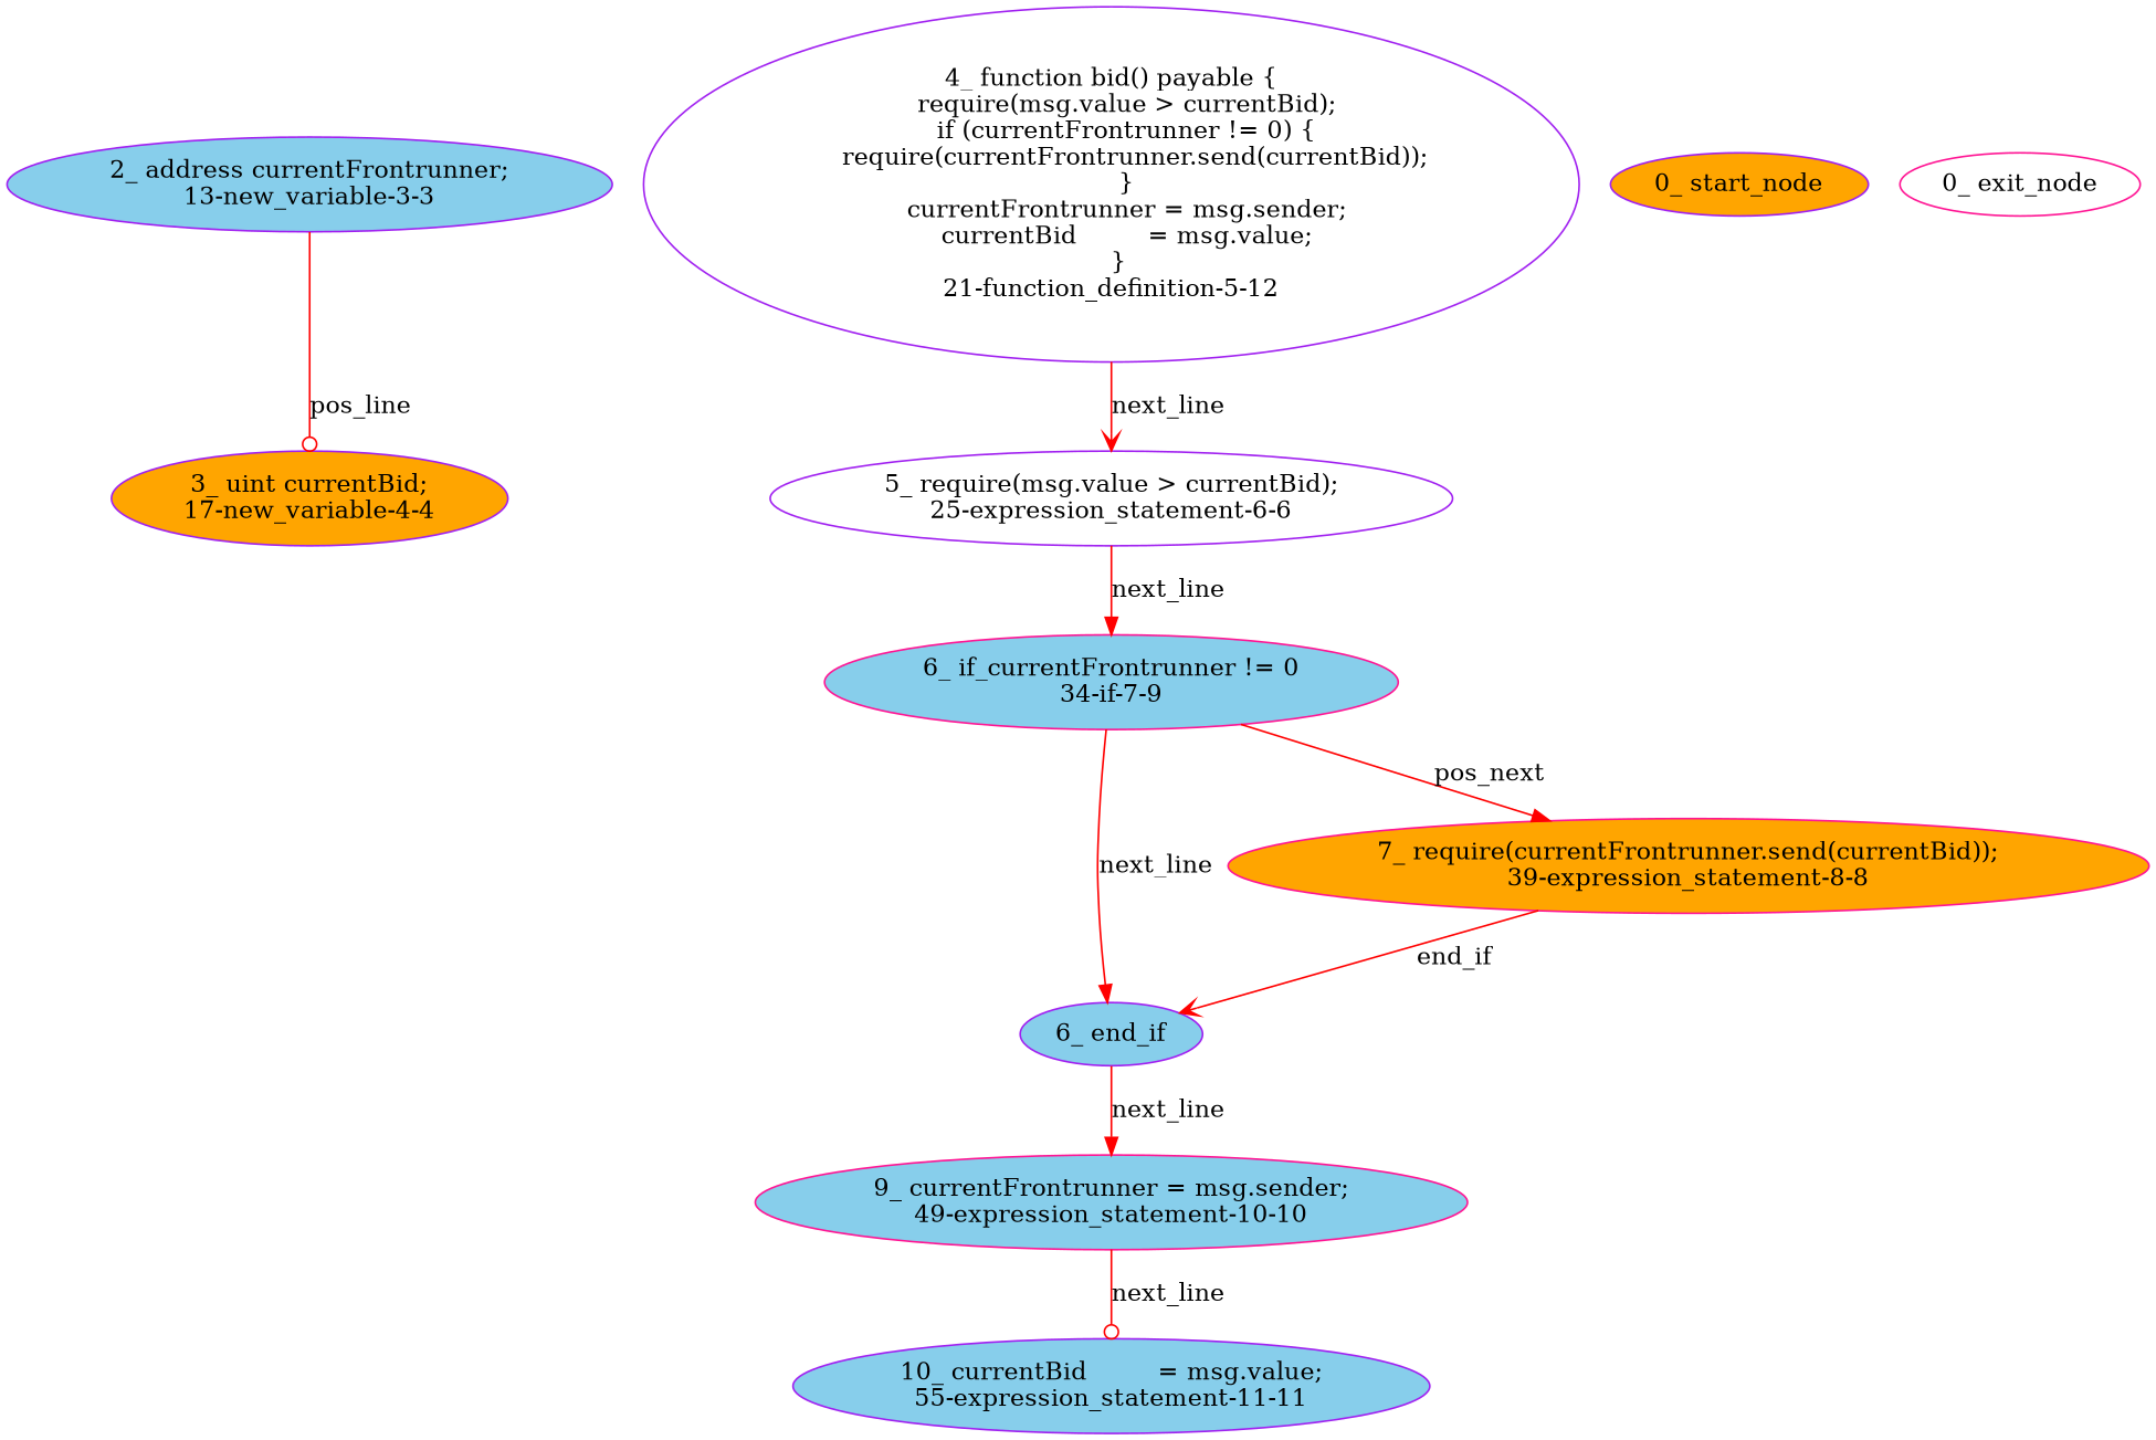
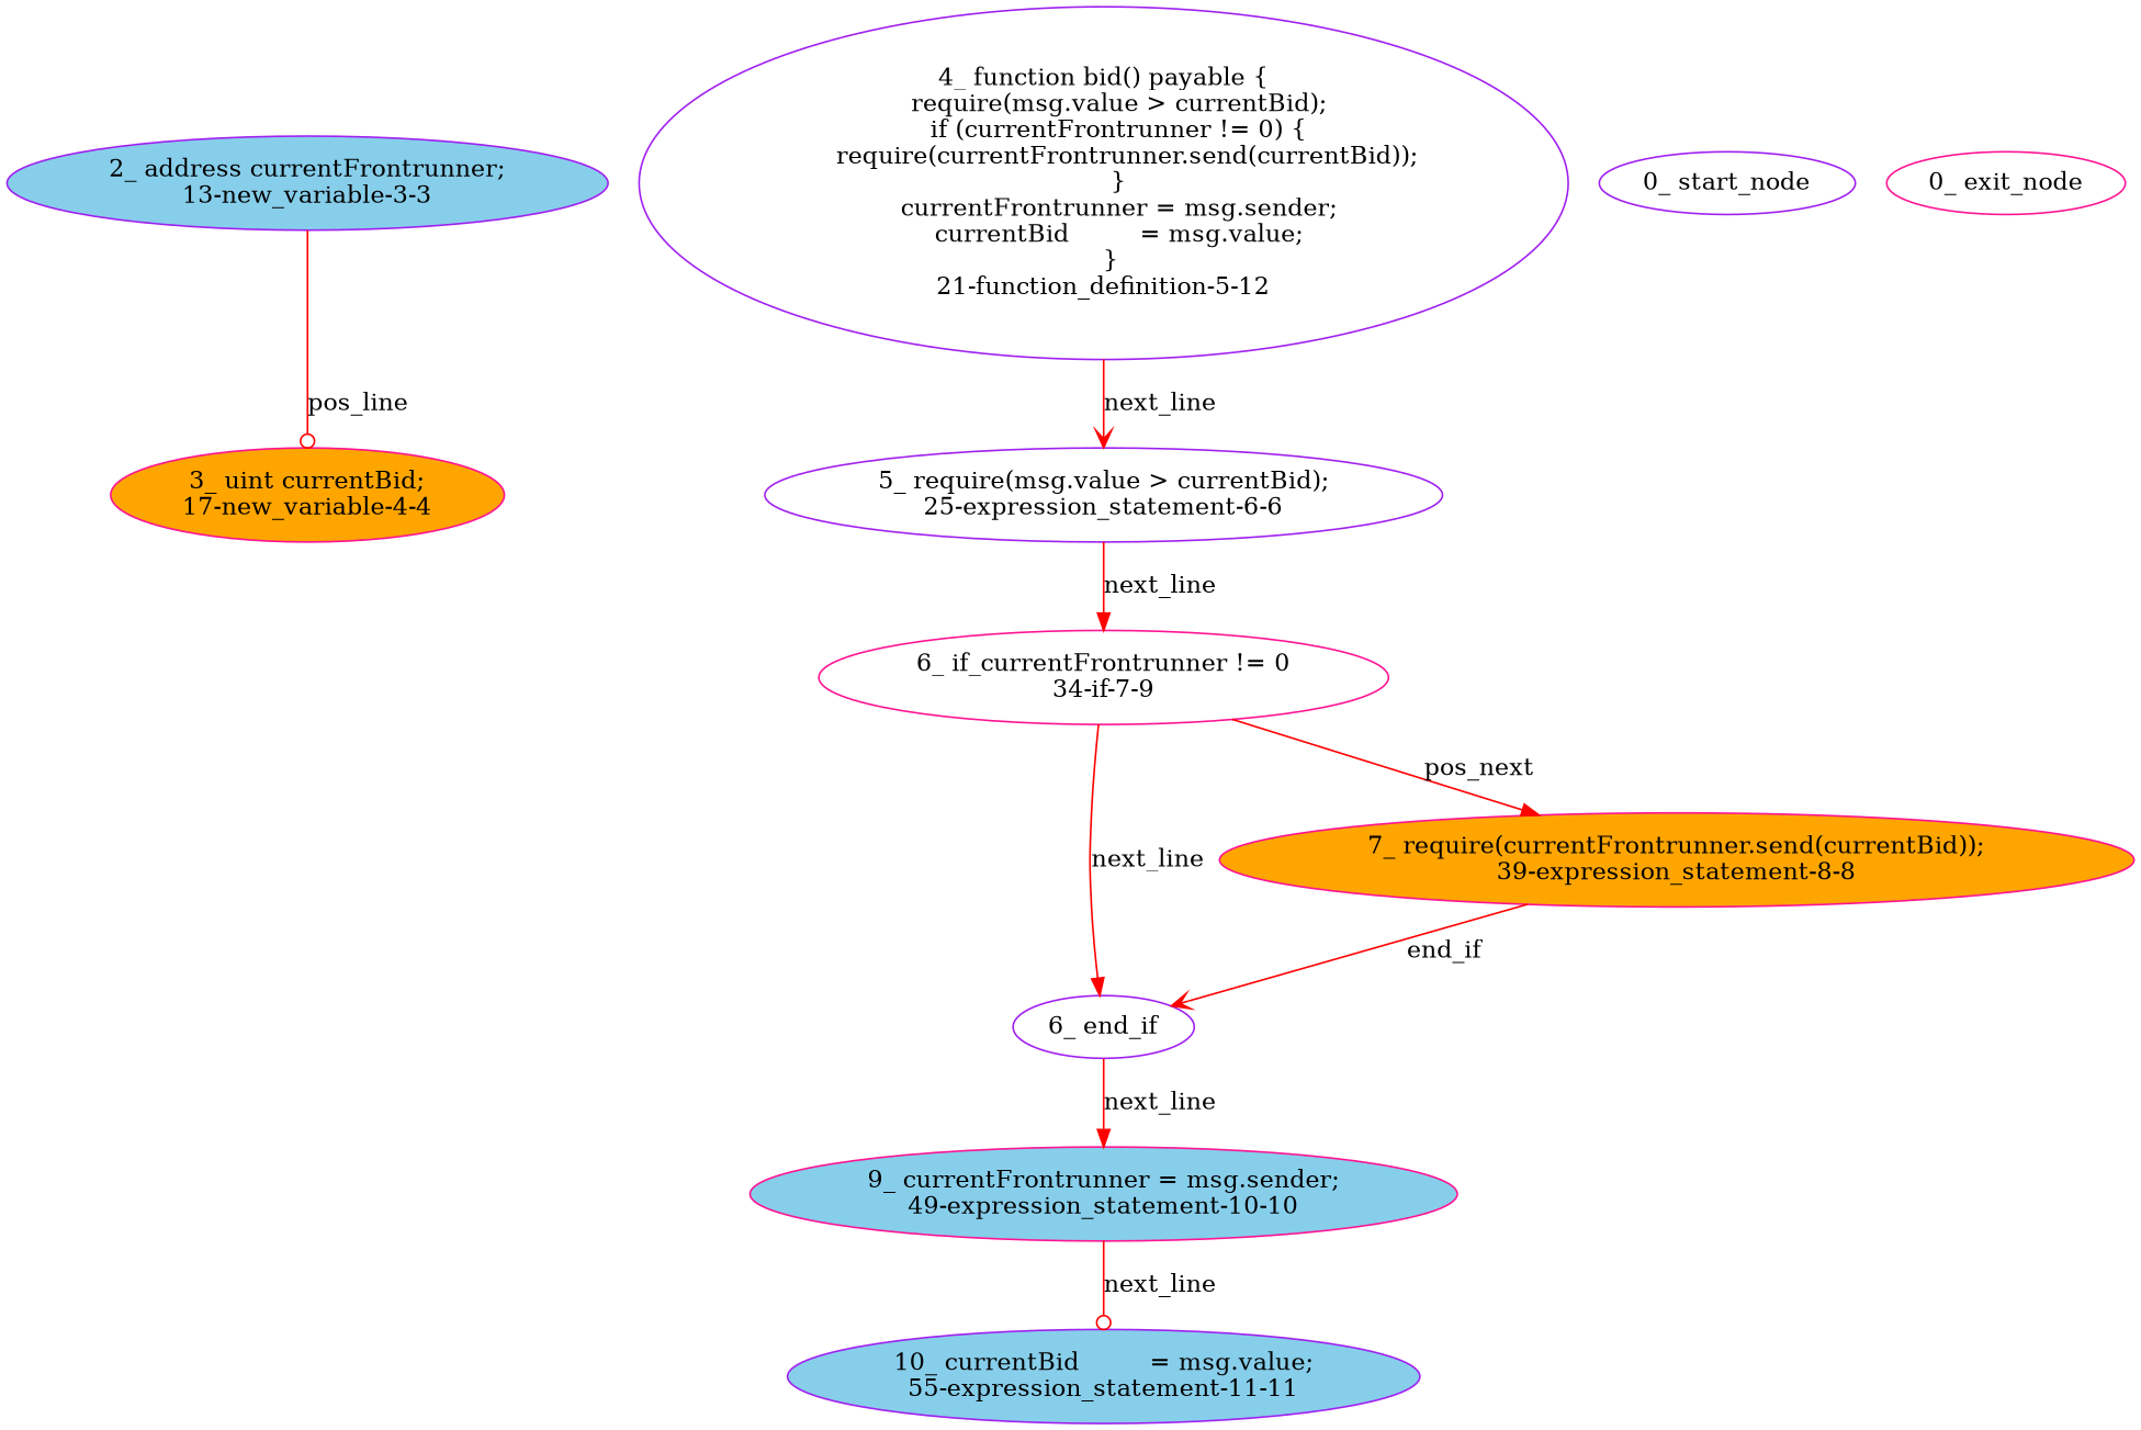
  digraph {
    node [color=purple fillcolor=skyblue style=filled type_label=expression_statement method="bid()"]
    edge [arrowhead=normal color=red controlflow_type=next_line edge_type=CFG_edge]
    n1 [label="2_ address currentFrontrunner;\n13-new_variable-3-3" type_label=new_variable method=""]
-   n2 [fillcolor=orange label="3_ uint currentBid;\n17-new_variable-4-4" type_label=new_variable method=""]
+   n2 [color=deeppink fillcolor=orange label="3_ uint currentBid;\n17-new_variable-4-4" type_label=new_variable method=""]
    n3 [fillcolor=white label="4_ function bid() payable {\n    require(msg.value > currentBid);\n    if (currentFrontrunner != 0) {\n      require(currentFrontrunner.send(currentBid));\n    }\n    currentFrontrunner = msg.sender;\n    currentBid         = msg.value;\n  }\n21-function_definition-5-12" type_label=function_definition]
    n4 [fillcolor=white label="5_ require(msg.value > currentBid);\n25-expression_statement-6-6"]
-   n5 [color=deeppink label="6_ if_currentFrontrunner != 0\n34-if-7-9" type_label=if]
-   n6 [label="6_ end_if" type_label=end_if]
+   n5 [color=deeppink fillcolor=white label="6_ if_currentFrontrunner != 0\n34-if-7-9" type_label=if]
+   n6 [fillcolor=white label="6_ end_if" type_label=end_if]
    n7 [color=deeppink fillcolor=orange label="7_ require(currentFrontrunner.send(currentBid));\n39-expression_statement-8-8"]
    n8 [color=deeppink label="9_ currentFrontrunner = msg.sender;\n49-expression_statement-10-10"]
    n9 [label="10_ currentBid         = msg.value;\n55-expression_statement-11-11"]
-   n10 [fillcolor=orange label="0_ start_node" type_label=start method=""]
+   n10 [fillcolor=white label="0_ start_node" type_label=start method=""]
    n11 [color=deeppink fillcolor=white label="0_ exit_node" type_label=exit method=""]
    n1 -> n2 [arrowhead=odot label=pos_line]
    n3 -> n4 [arrowhead=vee label=next_line]
    n4 -> n5 [label=next_line]
    n5 -> n6 [controlflow_type=neg_next label=next_line]
    n5 -> n7 [controlflow_type=pos_next label=pos_next]
    n6 -> n8 [label=next_line]
    n7 -> n6 [arrowhead=vee controlflow_type=end_if label=end_if]
    n8 -> n9 [arrowhead=odot label=next_line]
  }
